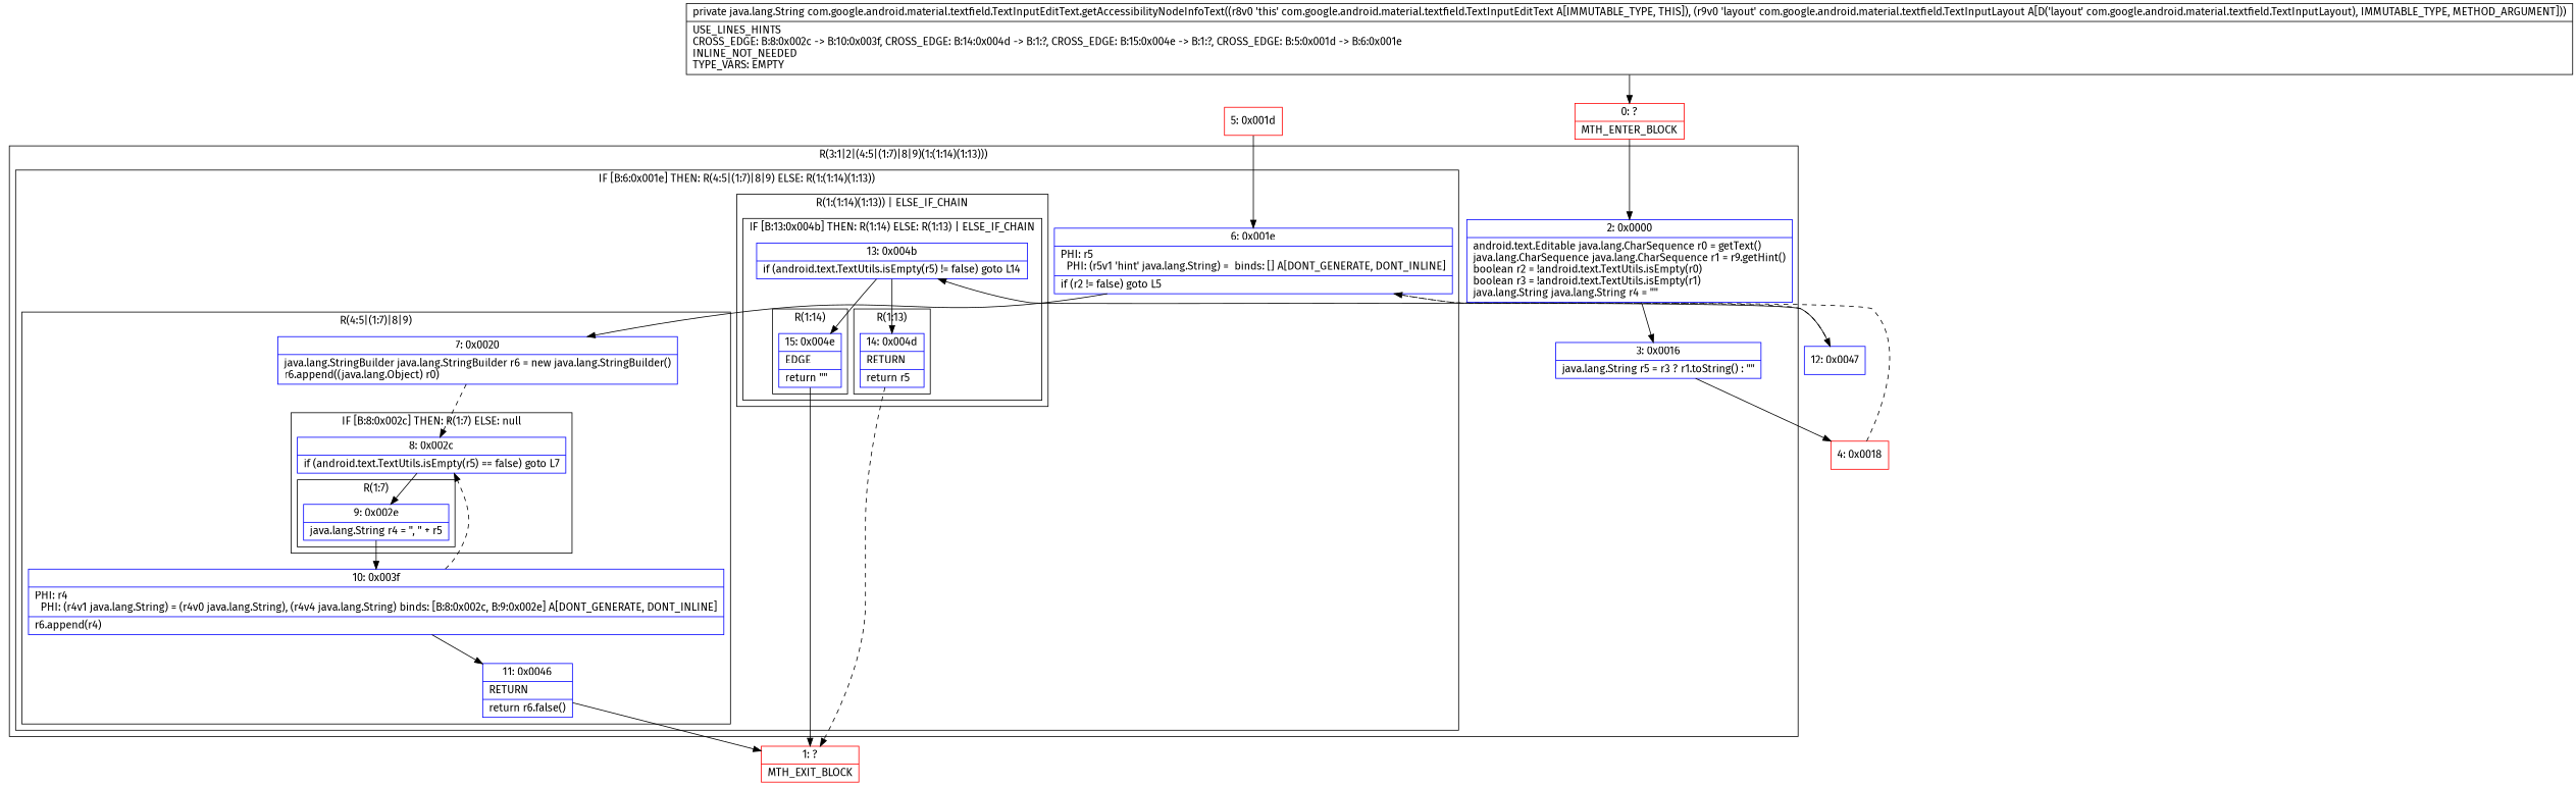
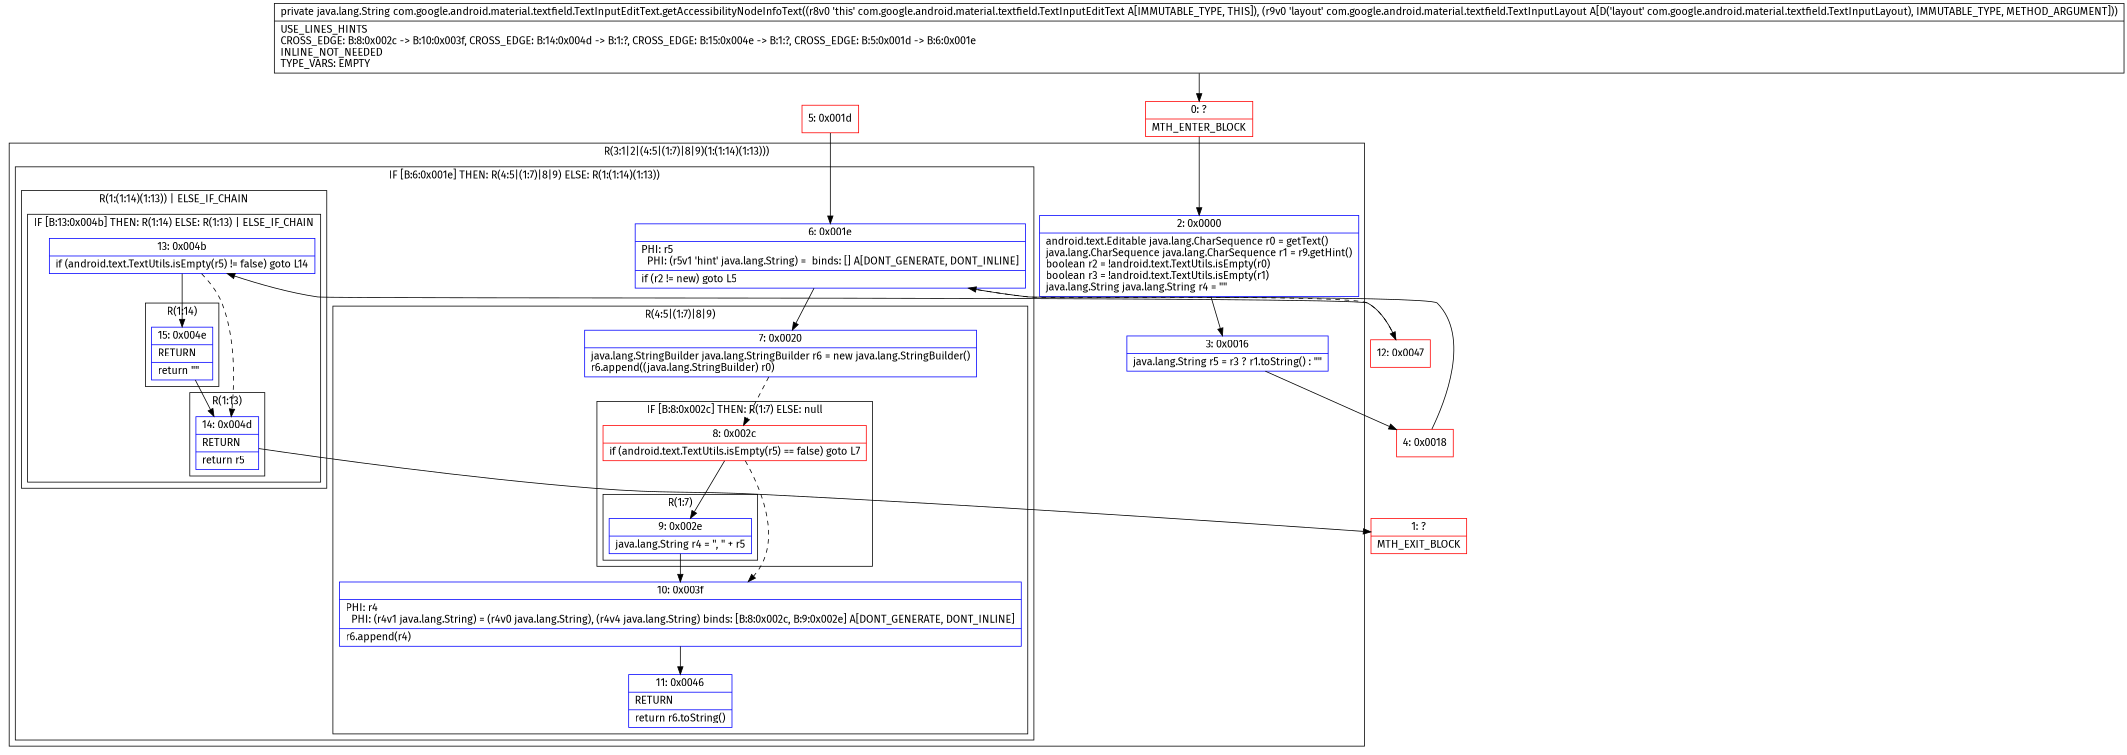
  digraph {
    fontname="Fira Sans"
    node [color=blue fontname="Fira Sans" shape=record]
    edge [fontname="Fira Sans"]
    n1 [label="{9\:\ 0x002e|java.lang.String r4 = \", \" + r5\l}"]
-   n2 [label="{8\:\ 0x002c|if (android.text.TextUtils.isEmpty(r5) == false) goto L7\l}"]
-   n3 [label="{7\:\ 0x0020|java.lang.StringBuilder java.lang.StringBuilder r6 = new java.lang.StringBuilder()\lr6.append((java.lang.Object) r0)\l}"]
+   n2 [color=red label="{8\:\ 0x002c|if (android.text.TextUtils.isEmpty(r5) == false) goto L7\l}"]
+   n3 [label="{7\:\ 0x0020|java.lang.StringBuilder java.lang.StringBuilder r6 = new java.lang.StringBuilder()\lr6.append((java.lang.StringBuilder) r0)\l}"]
    n4 [label="{10\:\ 0x003f|PHI: r4 \l  PHI: (r4v1 java.lang.String) = (r4v0 java.lang.String), (r4v4 java.lang.String) binds: [B:8:0x002c, B:9:0x002e] A[DONT_GENERATE, DONT_INLINE]\l|r6.append(r4)\l}"]
-   n5 [label="{11\:\ 0x0046|RETURN\l|return r6.false()\l}"]
-   n6 [label="{15\:\ 0x004e|EDGE\l|return \"\"\l}"]
+   n5 [label="{11\:\ 0x0046|RETURN\l|return r6.toString()\l}"]
+   n6 [label="{15\:\ 0x004e|RETURN\l|return \"\"\l}"]
    n7 [label="{14\:\ 0x004d|RETURN\l|return r5\l}"]
    n8 [label="{13\:\ 0x004b|if (android.text.TextUtils.isEmpty(r5) != false) goto L14\l}"]
-   n9 [label="{6\:\ 0x001e|PHI: r5 \l  PHI: (r5v1 'hint' java.lang.String) =  binds: [] A[DONT_GENERATE, DONT_INLINE]\l|if (r2 != false) goto L5\l}"]
+   n9 [label="{6\:\ 0x001e|PHI: r5 \l  PHI: (r5v1 'hint' java.lang.String) =  binds: [] A[DONT_GENERATE, DONT_INLINE]\l|if (r2 != new) goto L5\l}"]
    n10 [label="{2\:\ 0x0000|android.text.Editable java.lang.CharSequence r0 = getText()\ljava.lang.CharSequence java.lang.CharSequence r1 = r9.getHint()\lboolean r2 = !android.text.TextUtils.isEmpty(r0)\lboolean r3 = !android.text.TextUtils.isEmpty(r1)\ljava.lang.String java.lang.String r4 = \"\"\l}"]
    n11 [label="{3\:\ 0x0016|java.lang.String r5 = r3 ? r1.toString() : \"\"\l}"]
    n12 [color=red label="{1\:\ ?|MTH_EXIT_BLOCK\l}"]
-   n13 [label="{12\:\ 0x0047}"]
+   n13 [color=red label="{12\:\ 0x0047}"]
    n14 [color=red label="{4\:\ 0x0018}"]
    n15 [color=red label="{5\:\ 0x001d}"]
    n16 [color=red label="{0\:\ ?|MTH_ENTER_BLOCK\l}"]
    n17 [label="{private java.lang.String com.google.android.material.textfield.TextInputEditText.getAccessibilityNodeInfoText((r8v0 'this' com.google.android.material.textfield.TextInputEditText A[IMMUTABLE_TYPE, THIS]), (r9v0 'layout' com.google.android.material.textfield.TextInputLayout A[D('layout' com.google.android.material.textfield.TextInputLayout), IMMUTABLE_TYPE, METHOD_ARGUMENT]))  | USE_LINES_HINTS\lCROSS_EDGE: B:8:0x002c \-\> B:10:0x003f, CROSS_EDGE: B:14:0x004d \-\> B:1:?, CROSS_EDGE: B:15:0x004e \-\> B:1:?, CROSS_EDGE: B:5:0x001d \-\> B:6:0x001e\lINLINE_NOT_NEEDED\lTYPE_VARS: EMPTY\l}" color=""]
    subgraph cluster_1 {
      label="R(3:1|2|(4:5|(1:7)|8|9)(1:(1:14)(1:13)))"
      n10
      n11
      subgraph cluster_2 {
        label="IF [B:6:0x001e] THEN: R(4:5|(1:7)|8|9) ELSE: R(1:(1:14)(1:13))"
        n9
        subgraph cluster_3 {
          label="R(4:5|(1:7)|8|9)"
          n3
          n4
          n5
          subgraph cluster_4 {
            label="IF [B:8:0x002c] THEN: R(1:7) ELSE: null"
            n2
            subgraph cluster_5 {
              label="R(1:7)"
              n1
            }
          }
        }
        subgraph cluster_6 {
          label="R(1:(1:14)(1:13)) | ELSE_IF_CHAIN\l"
          subgraph cluster_7 {
            label="IF [B:13:0x004b] THEN: R(1:14) ELSE: R(1:13) | ELSE_IF_CHAIN\l"
            n8
            subgraph cluster_8 {
              label="R(1:14)"
              n6
            }
            subgraph cluster_9 {
              label="R(1:13)"
              n7
            }
          }
        }
      }
    }
    n1 -> n4
    n2 -> n1
-   n4 -> n2 [style=dashed]
+   n2 -> n4 [style=dashed]
    n3 -> n2 [style=dashed]
    n4 -> n5
-   n5 -> n12
-   n6 -> n12
-   n7 -> n12 [style=dashed]
+   n6 -> n7
+   n7 -> n12
    n8 -> n6
-   n8 -> n7 [style=solid]
+   n8 -> n7 [style=dashed]
    n9 -> n3
    n9 -> n13 [style=dashed]
    n10 -> n11
    n11 -> n14
    n13 -> n8
-   n14 -> n9 [style=dashed]
+   n14 -> n9
    n15 -> n9
    n16 -> n10
    n17 -> n16
  }
